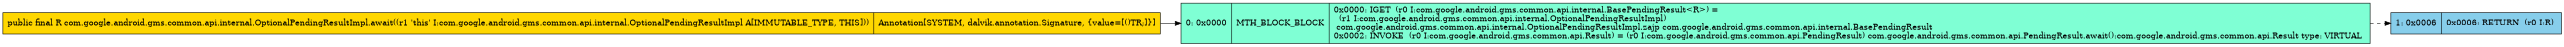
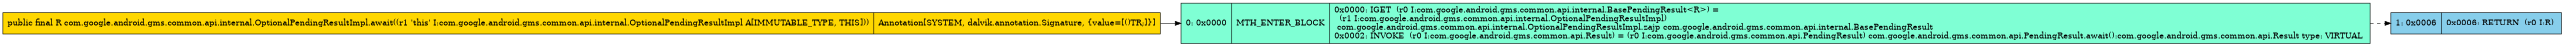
  digraph {
    rankdir=LR
    node [shape=record style=filled]
-   n1 [label="{0\:\ 0x0000|MTH_BLOCK_BLOCK\l|0x0000: IGET  (r0 I:com.google.android.gms.common.api.internal.BasePendingResult\<R\>) = \l  (r1 I:com.google.android.gms.common.api.internal.OptionalPendingResultImpl)\l com.google.android.gms.common.api.internal.OptionalPendingResultImpl.zajp com.google.android.gms.common.api.internal.BasePendingResult \l0x0002: INVOKE  (r0 I:com.google.android.gms.common.api.Result) = (r0 I:com.google.android.gms.common.api.PendingResult) com.google.android.gms.common.api.PendingResult.await():com.google.android.gms.common.api.Result type: VIRTUAL \l}" fillcolor=aquamarine]
+   n1 [label="{0\:\ 0x0000|MTH_ENTER_BLOCK\l|0x0000: IGET  (r0 I:com.google.android.gms.common.api.internal.BasePendingResult\<R\>) = \l  (r1 I:com.google.android.gms.common.api.internal.OptionalPendingResultImpl)\l com.google.android.gms.common.api.internal.OptionalPendingResultImpl.zajp com.google.android.gms.common.api.internal.BasePendingResult \l0x0002: INVOKE  (r0 I:com.google.android.gms.common.api.Result) = (r0 I:com.google.android.gms.common.api.PendingResult) com.google.android.gms.common.api.PendingResult.await():com.google.android.gms.common.api.Result type: VIRTUAL \l}" fillcolor=aquamarine]
    n2 [label="{1\:\ 0x0006|0x0006: RETURN  (r0 I:R) \l}" fillcolor=skyblue]
    n3 [label="{public final R com.google.android.gms.common.api.internal.OptionalPendingResultImpl.await((r1 'this' I:com.google.android.gms.common.api.internal.OptionalPendingResultImpl A[IMMUTABLE_TYPE, THIS]))  | Annotation[SYSTEM, dalvik.annotation.Signature, \{value=[()TR;]\}]\l}" fillcolor=gold]
    n1 -> n2 [style=dashed]
    n3 -> n1 [style=solid]
  }
